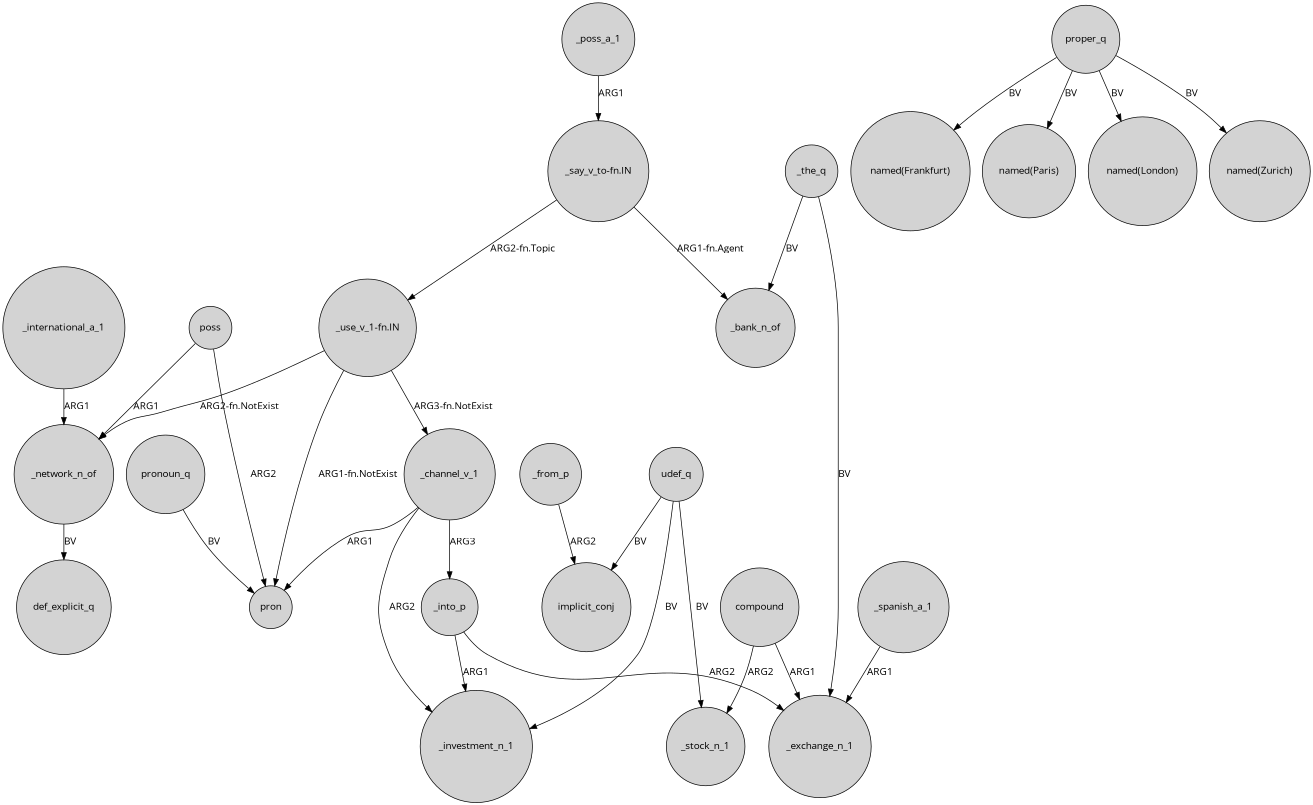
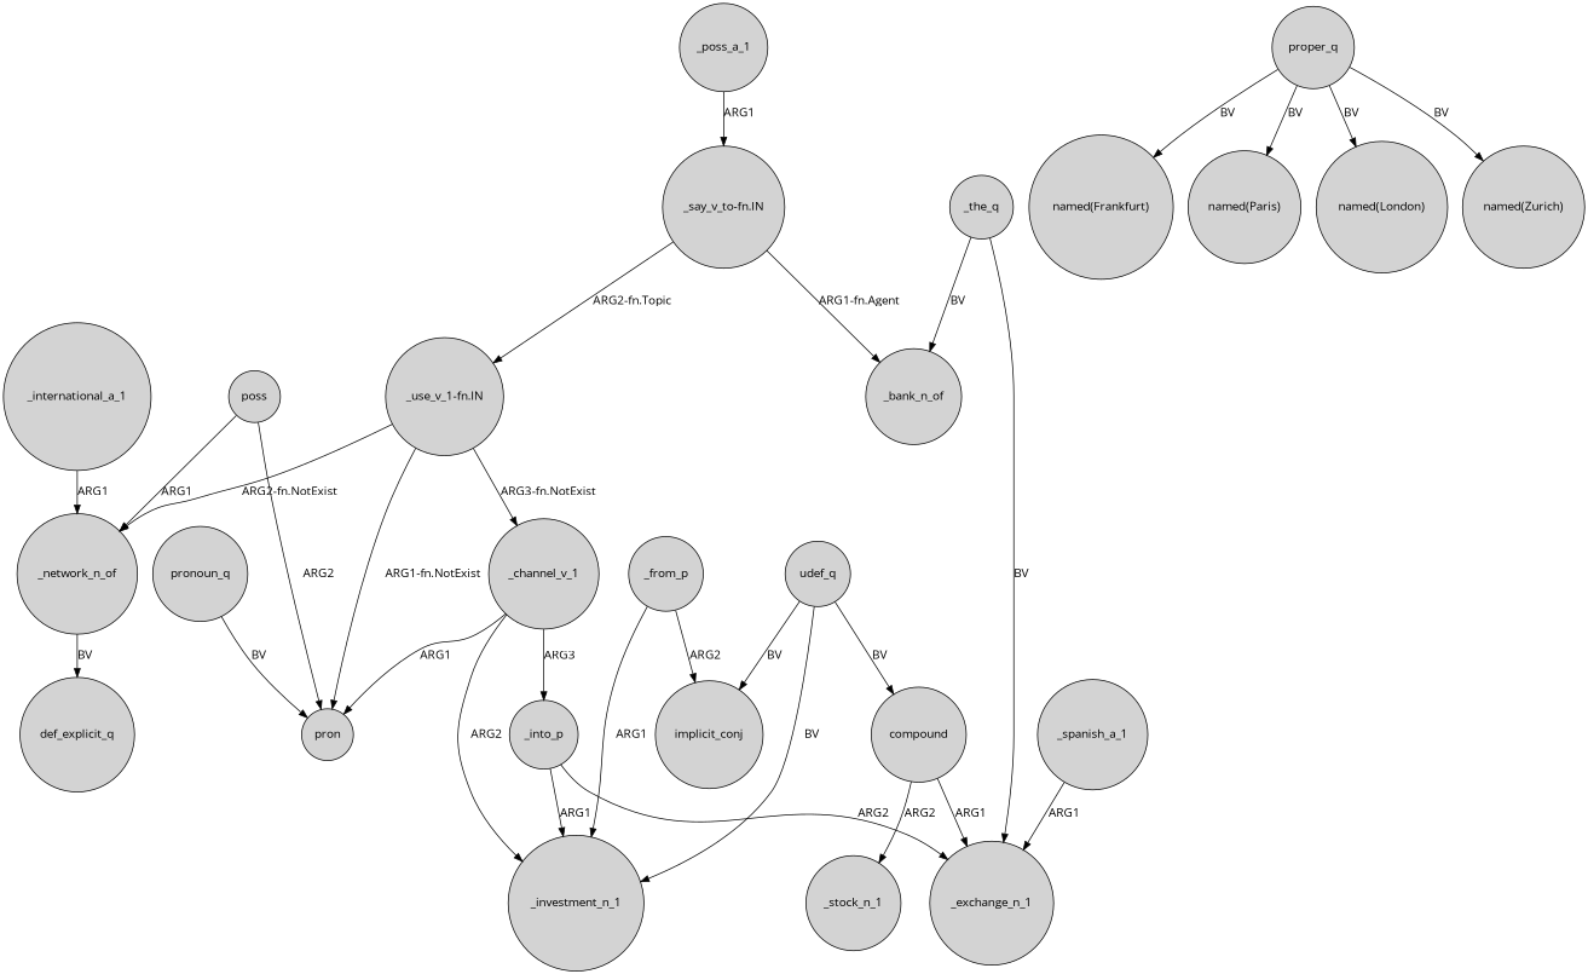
  digraph {
    fontname="Open Sans"
    node [fontname="Open Sans" shape=circle style=filled]
    edge [fontname="Open Sans"]
    _international_a_1
    _network_n_of
    def_explicit_q
    n4 [label=_poss_a_1]
    "_say_v_to-fn.IN"
    "_use_v_1-fn.IN"
    _bank_n_of
    pron
    _channel_v_1
    poss
    _into_p
    _investment_n_1
    _exchange_n_1
    udef_q
    implicit_conj
    _stock_n_1
    proper_q
    "named(Frankfurt)"
    "named(Paris)"
    "named(London)"
    "named(Zurich)"
    compound
    pronoun_q
    _the_q
    _from_p
    _spanish_a_1
    _international_a_1 -> _network_n_of [label=ARG1]
    _network_n_of -> def_explicit_q [label=BV]
    n4 -> "_say_v_to-fn.IN" [label=ARG1]
    "_say_v_to-fn.IN" -> "_use_v_1-fn.IN" [label="ARG2-fn.Topic"]
    "_say_v_to-fn.IN" -> _bank_n_of [label="ARG1-fn.Agent"]
    "_use_v_1-fn.IN" -> _network_n_of [label="ARG2-fn.NotExist"]
    "_use_v_1-fn.IN" -> pron [label="ARG1-fn.NotExist"]
    "_use_v_1-fn.IN" -> _channel_v_1 [label="ARG3-fn.NotExist"]
    _channel_v_1 -> pron [label=ARG1]
    _channel_v_1 -> _into_p [label=ARG3]
    _channel_v_1 -> _investment_n_1 [label=ARG2]
    poss -> _network_n_of [label=ARG1]
    poss -> pron [label=ARG2]
    _into_p -> _investment_n_1 [label=ARG1]
    _into_p -> _exchange_n_1 [label=ARG2]
    udef_q -> _investment_n_1 [label=BV]
    udef_q -> implicit_conj [label=BV]
-   udef_q -> _stock_n_1 [label=BV]
+   udef_q -> compound [label=BV]
    proper_q -> "named(Frankfurt)" [label=BV]
    proper_q -> "named(Paris)" [label=BV]
    proper_q -> "named(London)" [label=BV]
    proper_q -> "named(Zurich)" [label=BV]
    compound -> _exchange_n_1 [label=ARG1]
    compound -> _stock_n_1 [label=ARG2]
    pronoun_q -> pron [label=BV]
    _the_q -> _bank_n_of [label=BV]
    _the_q -> _exchange_n_1 [label=BV]
+   _from_p -> _investment_n_1 [label=ARG1]
    _from_p -> implicit_conj [label=ARG2]
    _spanish_a_1 -> _exchange_n_1 [label=ARG1]
  }
